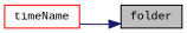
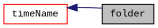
  digraph {
    rankdir=RL
    fontname="Liberation Mono"
    node [fontname="Liberation Mono" fontsize=10 shape=record style=filled]
    n1 [color=black fillcolor=grey75 fontcolor=black height=0.2 label=folder width=0.4]
    n2 [color=red fillcolor=white height=0.2 label=timeName width=0.4]
-   n1 -> n2 [color=midnightblue dir=back fontname="Liberation Mono" fontsize=10 labelfontname=Helvetica labelfontsize=10 style=solid]
+   n2 -> n1 [color=midnightblue dir=back fontname="Liberation Mono" fontsize=10 labelfontname=Helvetica labelfontsize=10 style=solid]
  }
